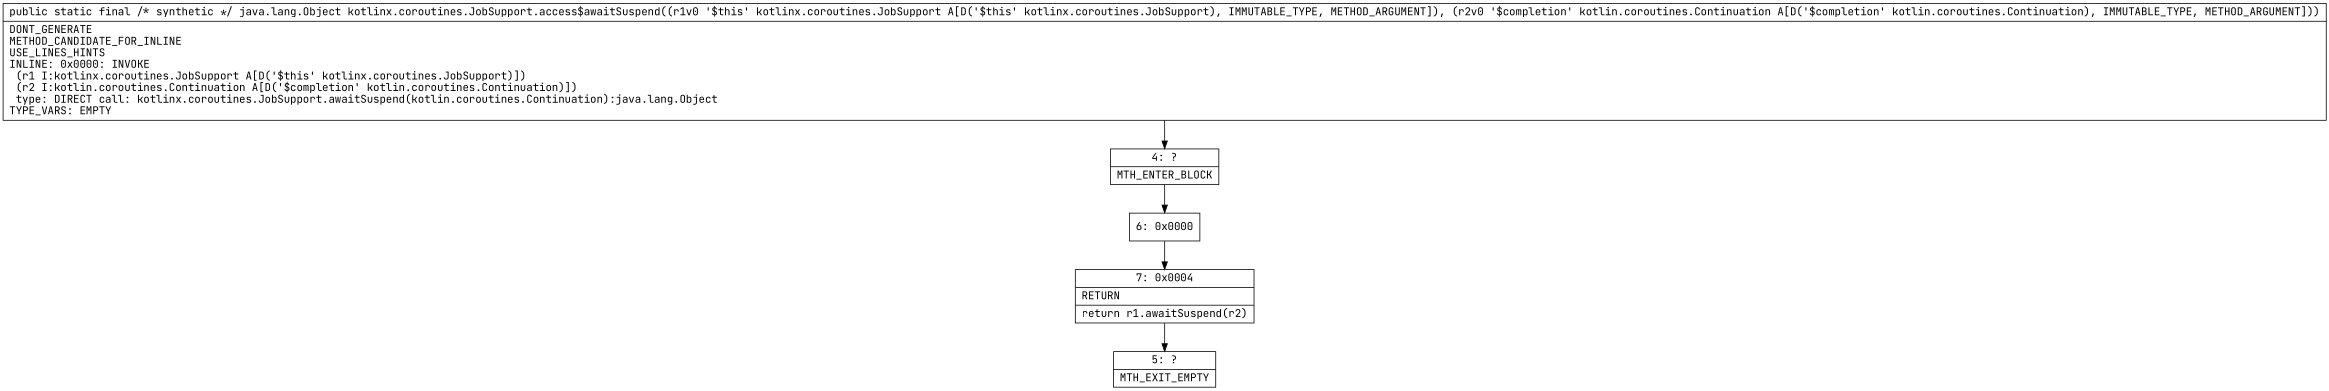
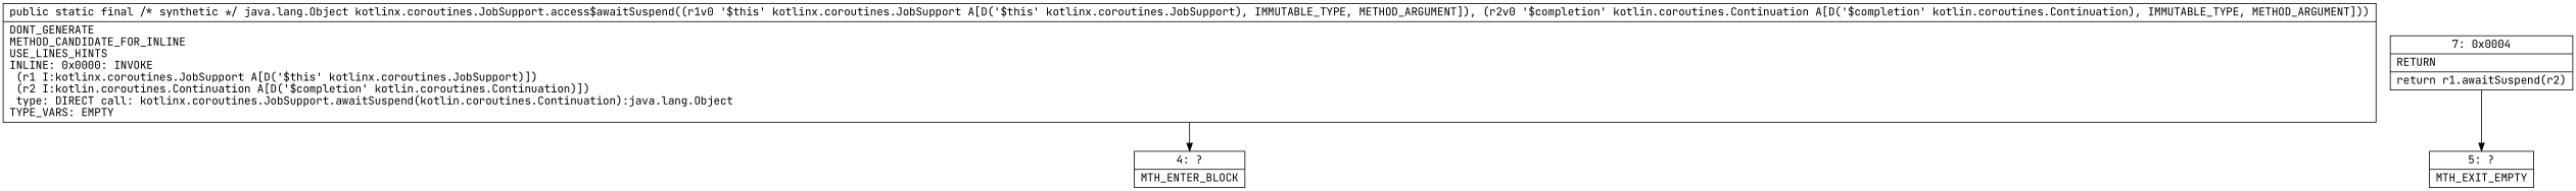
  digraph {
    fontname="JetBrains Mono"
    node [fontname="JetBrains Mono" shape=record]
    edge [fontname="JetBrains Mono"]
    n1 [label="{4\:\ ?|MTH_ENTER_BLOCK\l}"]
-   n2 [label="{6\:\ 0x0000}"]
    n3 [label="{7\:\ 0x0004|RETURN\l|return r1.awaitSuspend(r2)\l}"]
    n4 [label="{5\:\ ?|MTH_EXIT_EMPTY\l}"]
    n5 [label="{public static final \/* synthetic *\/ java.lang.Object kotlinx.coroutines.JobSupport.access$awaitSuspend((r1v0 '$this' kotlinx.coroutines.JobSupport A[D('$this' kotlinx.coroutines.JobSupport), IMMUTABLE_TYPE, METHOD_ARGUMENT]), (r2v0 '$completion' kotlin.coroutines.Continuation A[D('$completion' kotlin.coroutines.Continuation), IMMUTABLE_TYPE, METHOD_ARGUMENT]))  | DONT_GENERATE\lMETHOD_CANDIDATE_FOR_INLINE\lUSE_LINES_HINTS\lINLINE: 0x0000: INVOKE  \l  (r1 I:kotlinx.coroutines.JobSupport A[D('$this' kotlinx.coroutines.JobSupport)])\l  (r2 I:kotlin.coroutines.Continuation A[D('$completion' kotlin.coroutines.Continuation)])\l type: DIRECT call: kotlinx.coroutines.JobSupport.awaitSuspend(kotlin.coroutines.Continuation):java.lang.Object\lTYPE_VARS: EMPTY\l}"]
-   n1 -> n2
-   n2 -> n3
    n3 -> n4
    n5 -> n1
  }
